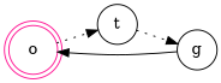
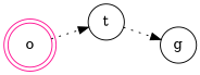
  digraph {
    rankdir=LR
    node [color=black shape=circle]
    edge [style=dotted]
    o [color=deeppink shape=doublecircle]
    t
    g
    o -> t
    t -> g
-   g -> o [style=solid]
  }
